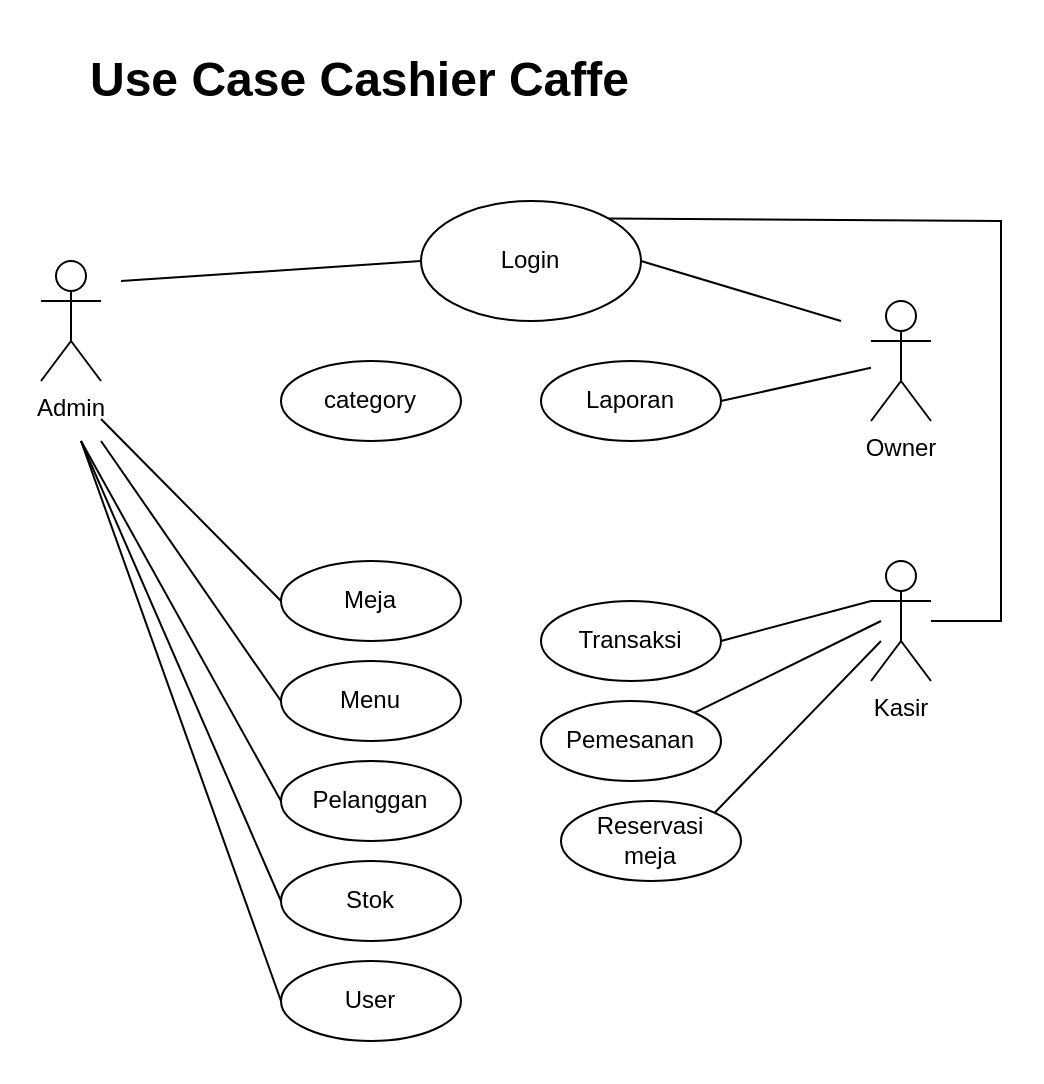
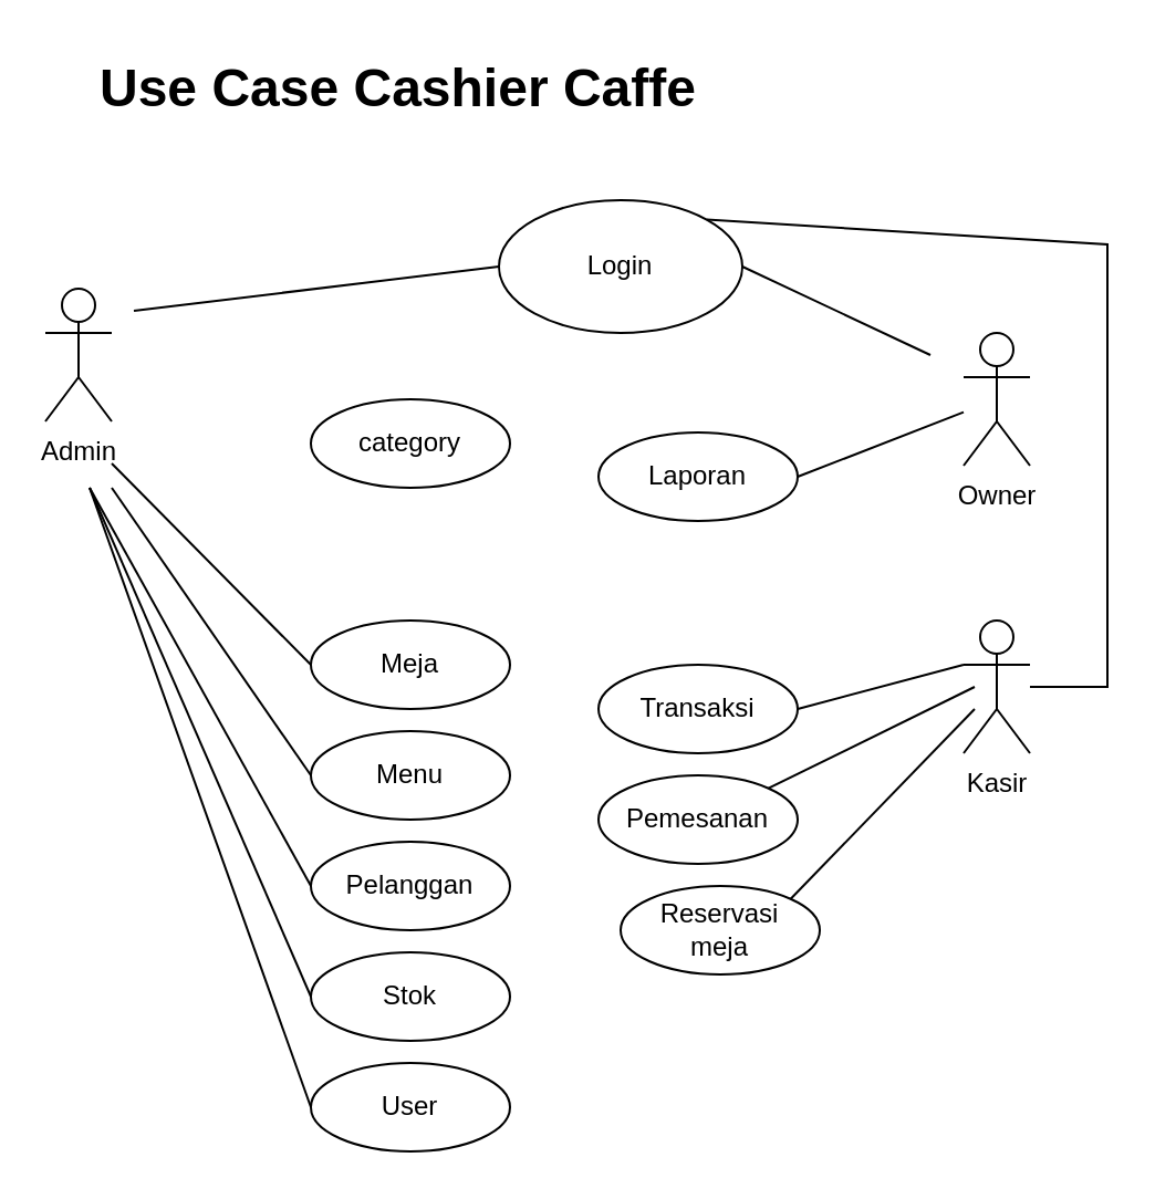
  <mxCell id="0" />
  <mxCell id="1" parent="0" />
  <mxCell id="2" value="Admin" style="shape=umlActor;verticalLabelPosition=bottom;verticalAlign=top;html=1;outlineConnect=0;" parent="1" vertex="1"><mxGeometry x="20" y="130" width="30" height="60" as="geometry" /></mxCell>
- <mxCell id="3" value="Login" style="ellipse;whiteSpace=wrap;html=1;" parent="1" vertex="1"><mxGeometry x="210" y="100" width="110" height="60" as="geometry" /></mxCell>
+ <mxCell id="3" value="Login" style="ellipse;whiteSpace=wrap;html=1;" parent="1" vertex="1"><mxGeometry x="225" y="90" width="110" height="60" as="geometry" /></mxCell>
  <mxCell id="4" value="Owner" style="shape=umlActor;verticalLabelPosition=bottom;verticalAlign=top;html=1;outlineConnect=0;" parent="1" vertex="1"><mxGeometry x="435" y="150" width="30" height="60" as="geometry" /></mxCell>
  <mxCell id="5" value="category" style="ellipse;whiteSpace=wrap;html=1;" parent="1" vertex="1"><mxGeometry x="140" y="180" width="90" height="40" as="geometry" /></mxCell>
  <mxCell id="6" value="Meja" style="ellipse;whiteSpace=wrap;html=1;" parent="1" vertex="1"><mxGeometry x="140" y="280" width="90" height="40" as="geometry" /></mxCell>
  <mxCell id="7" value="Menu" style="ellipse;whiteSpace=wrap;html=1;" parent="1" vertex="1"><mxGeometry x="140" y="330" width="90" height="40" as="geometry" /></mxCell>
  <mxCell id="8" value="Pelanggan" style="ellipse;whiteSpace=wrap;html=1;" parent="1" vertex="1"><mxGeometry x="140" y="380" width="90" height="40" as="geometry" /></mxCell>
  <mxCell id="9" value="Stok" style="ellipse;whiteSpace=wrap;html=1;" parent="1" vertex="1"><mxGeometry x="140" y="430" width="90" height="40" as="geometry" /></mxCell>
  <mxCell id="10" value="" style="endArrow=none;html=1;rounded=0;entryX=0;entryY=0.5;entryDx=0;entryDy=0;" parent="1" target="3" edge="1"><mxGeometry width="50" height="50" relative="1" as="geometry"><mxPoint x="60" y="140" as="sourcePoint" /><mxPoint x="150" y="210" as="targetPoint" /></mxGeometry></mxCell>
  <mxCell id="11" value="" style="endArrow=none;html=1;rounded=0;exitX=1;exitY=0.5;exitDx=0;exitDy=0;" parent="1" source="3" edge="1"><mxGeometry width="50" height="50" relative="1" as="geometry"><mxPoint x="310" y="160" as="sourcePoint" /><mxPoint x="420" y="160" as="targetPoint" /></mxGeometry></mxCell>
  <mxCell id="12" value="" style="endArrow=none;html=1;rounded=0;entryX=0;entryY=0.5;entryDx=0;entryDy=0;exitX=0.879;exitY=0.809;exitDx=0;exitDy=0;exitPerimeter=0;" parent="1" target="6" edge="1"><mxGeometry width="50" height="50" relative="1" as="geometry"><mxPoint x="50" y="209" as="sourcePoint" /><mxPoint x="144" y="280" as="targetPoint" /></mxGeometry></mxCell>
  <mxCell id="13" value="" style="endArrow=none;html=1;rounded=0;entryX=0;entryY=0.5;entryDx=0;entryDy=0;exitX=0.879;exitY=0.809;exitDx=0;exitDy=0;exitPerimeter=0;" parent="1" target="7" edge="1"><mxGeometry width="50" height="50" relative="1" as="geometry"><mxPoint x="50" y="220" as="sourcePoint" /><mxPoint x="140" y="311" as="targetPoint" /></mxGeometry></mxCell>
  <mxCell id="14" value="" style="endArrow=none;html=1;rounded=0;entryX=0;entryY=0.5;entryDx=0;entryDy=0;" parent="1" target="8" edge="1"><mxGeometry width="50" height="50" relative="1" as="geometry"><mxPoint x="40" y="220" as="sourcePoint" /><mxPoint x="120" y="350" as="targetPoint" /></mxGeometry></mxCell>
  <mxCell id="15" value="" style="endArrow=none;html=1;rounded=0;entryX=0;entryY=0.5;entryDx=0;entryDy=0;" parent="1" target="9" edge="1"><mxGeometry width="50" height="50" relative="1" as="geometry"><mxPoint x="40" y="220" as="sourcePoint" /><mxPoint x="130" y="400" as="targetPoint" /></mxGeometry></mxCell>
- <mxCell id="16" value="Laporan" style="ellipse;whiteSpace=wrap;html=1;" parent="1" vertex="1"><mxGeometry x="270" y="180" width="90" height="40" as="geometry" /></mxCell>
+ <mxCell id="16" value="Laporan" style="ellipse;whiteSpace=wrap;html=1;" parent="1" vertex="1"><mxGeometry x="270" y="195" width="90" height="40" as="geometry" /></mxCell>
  <mxCell id="17" value="" style="endArrow=none;html=1;rounded=0;exitX=1;exitY=0.5;exitDx=0;exitDy=0;" parent="1" source="16" target="4" edge="1"><mxGeometry width="50" height="50" relative="1" as="geometry"><mxPoint x="365" y="200" as="sourcePoint" /><mxPoint x="505" y="220" as="targetPoint" /></mxGeometry></mxCell>
  <mxCell id="18" value="Kasir" style="shape=umlActor;verticalLabelPosition=bottom;verticalAlign=top;html=1;outlineConnect=0;" parent="1" vertex="1"><mxGeometry x="435" y="280" width="30" height="60" as="geometry" /></mxCell>
  <mxCell id="19" value="&lt;h1&gt;Use Case Cashier Caffe&lt;/h1&gt;" style="text;html=1;strokeColor=none;fillColor=none;spacing=5;spacingTop=-20;whiteSpace=wrap;overflow=hidden;rounded=0;" parent="1" vertex="1"><mxGeometry x="40" y="20" width="350" height="40" as="geometry" /></mxCell>
  <mxCell id="20" value="" style="endArrow=none;html=1;rounded=0;exitX=1;exitY=0;exitDx=0;exitDy=0;" parent="1" source="3" target="18" edge="1"><mxGeometry width="50" height="50" relative="1" as="geometry"><mxPoint x="240" y="360" as="sourcePoint" /><mxPoint x="490" y="310" as="targetPoint" /><Array as="points"><mxPoint x="500" y="110" /><mxPoint x="500" y="310" /></Array></mxGeometry></mxCell>
  <mxCell id="21" value="Pemesanan" style="ellipse;whiteSpace=wrap;html=1;" parent="1" vertex="1"><mxGeometry x="270" y="350" width="90" height="40" as="geometry" /></mxCell>
  <mxCell id="22" value="Transaksi" style="ellipse;whiteSpace=wrap;html=1;" parent="1" vertex="1"><mxGeometry x="270" y="300" width="90" height="40" as="geometry" /></mxCell>
  <mxCell id="23" value="" style="endArrow=none;html=1;rounded=0;exitX=1;exitY=0;exitDx=0;exitDy=0;" parent="1" source="21" edge="1"><mxGeometry width="50" height="50" relative="1" as="geometry"><mxPoint x="240" y="360" as="sourcePoint" /><mxPoint x="440" y="310" as="targetPoint" /></mxGeometry></mxCell>
  <mxCell id="24" value="" style="endArrow=none;html=1;rounded=0;exitX=1;exitY=0;exitDx=0;exitDy=0;" parent="1" source="25" edge="1"><mxGeometry width="50" height="50" relative="1" as="geometry"><mxPoint x="370" y="390" as="sourcePoint" /><mxPoint x="440" y="320" as="targetPoint" /></mxGeometry></mxCell>
  <mxCell id="25" value="Reservasi&lt;br&gt;meja" style="ellipse;whiteSpace=wrap;html=1;" parent="1" vertex="1"><mxGeometry x="280" y="400" width="90" height="40" as="geometry" /></mxCell>
  <mxCell id="26" value="" style="endArrow=none;html=1;rounded=0;entryX=0;entryY=0.333;entryDx=0;entryDy=0;entryPerimeter=0;exitX=1;exitY=0.5;exitDx=0;exitDy=0;" parent="1" source="22" target="18" edge="1"><mxGeometry width="50" height="50" relative="1" as="geometry"><mxPoint x="370" y="290" as="sourcePoint" /><mxPoint x="450" y="320" as="targetPoint" /></mxGeometry></mxCell>
  <mxCell id="27" value="User" style="ellipse;whiteSpace=wrap;html=1;" parent="1" vertex="1"><mxGeometry x="140" y="480" width="90" height="40" as="geometry" /></mxCell>
  <mxCell id="28" value="" style="endArrow=none;html=1;rounded=0;entryX=0;entryY=0.5;entryDx=0;entryDy=0;" parent="1" target="27" edge="1"><mxGeometry width="50" height="50" relative="1" as="geometry"><mxPoint x="40" y="220" as="sourcePoint" /><mxPoint x="130" y="480" as="targetPoint" /></mxGeometry></mxCell>
